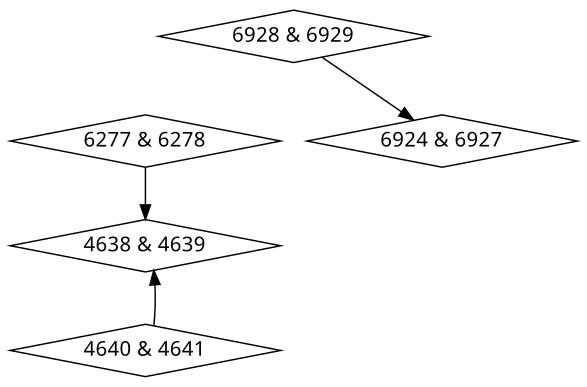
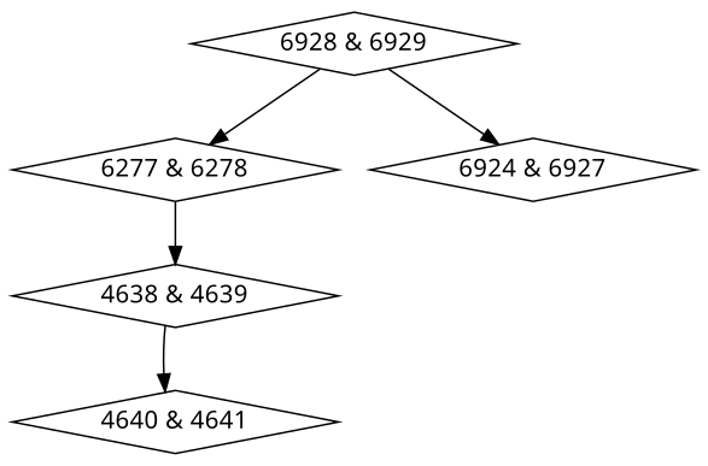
  digraph {
    fontname="Noto Sans"
    node [fontname="Noto Sans" shape=diamond]
    edge [fontname="Noto Sans"]
    n1 [label="4638 & 4639"]
    n2 [label="4640 & 4641"]
    n3 [label="6277 & 6278"]
    n4 [label="6924 & 6927"]
    n5 [label="6928 & 6929"]
-   n2 -> n1
+   n1 -> n2
    n3 -> n1
+   n5 -> n3
    n5 -> n4
  }
